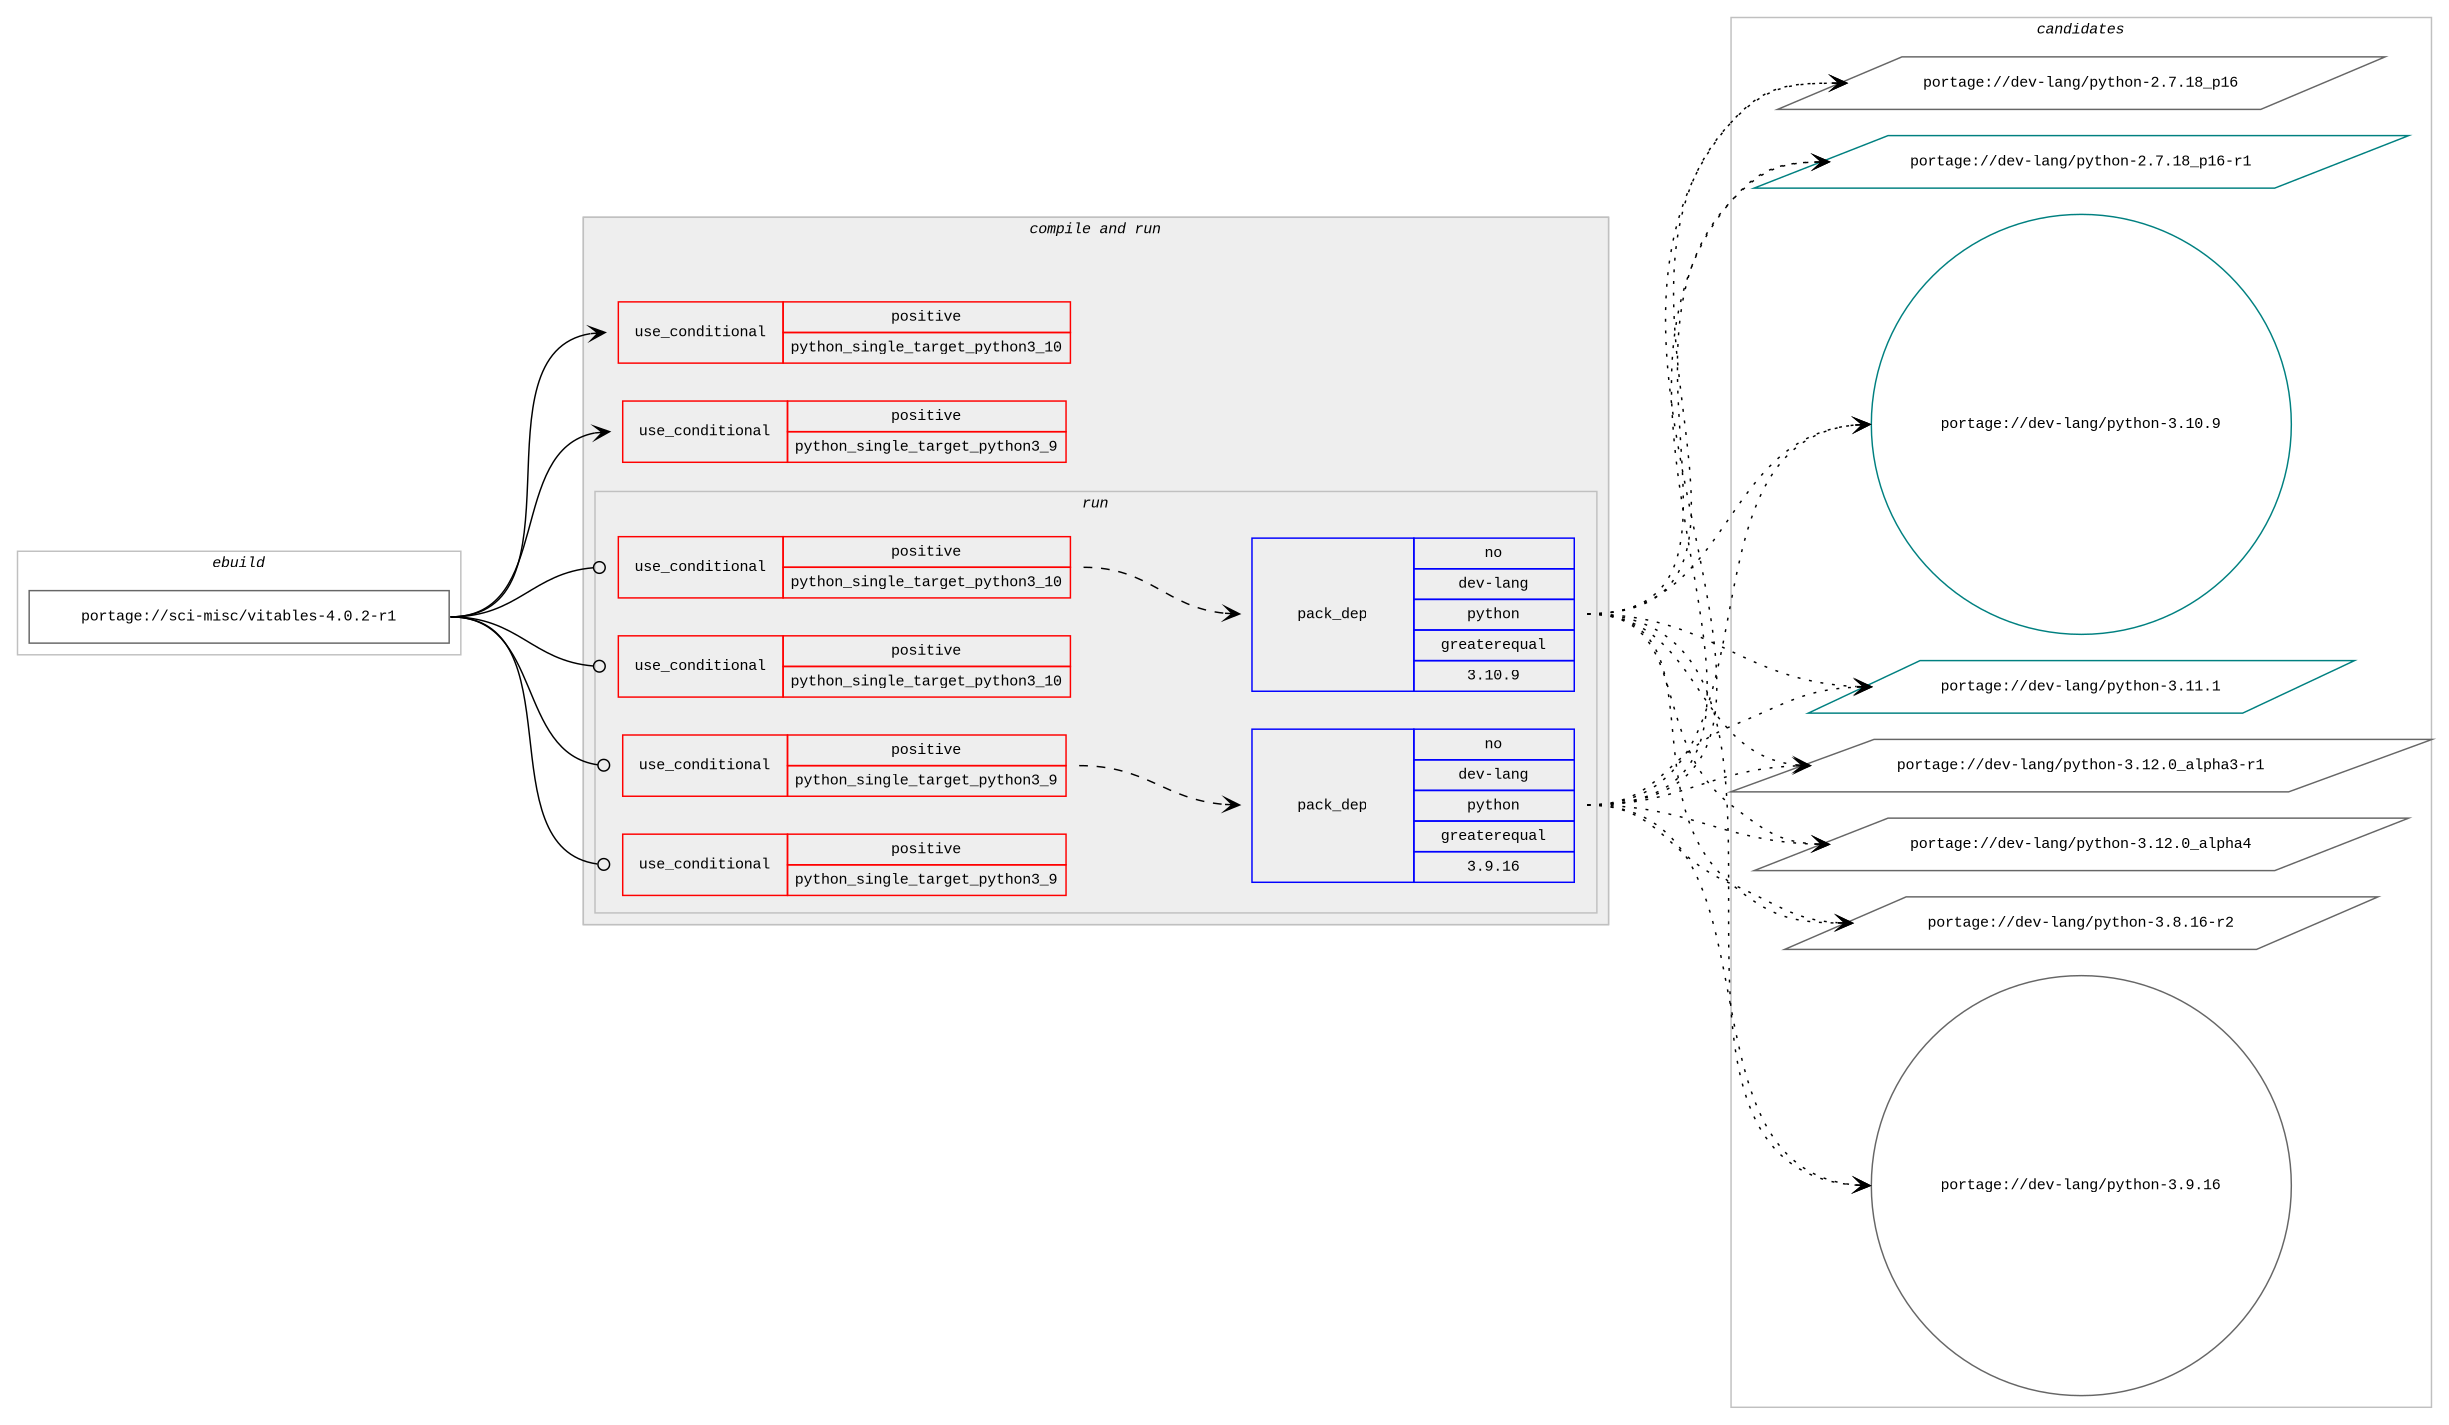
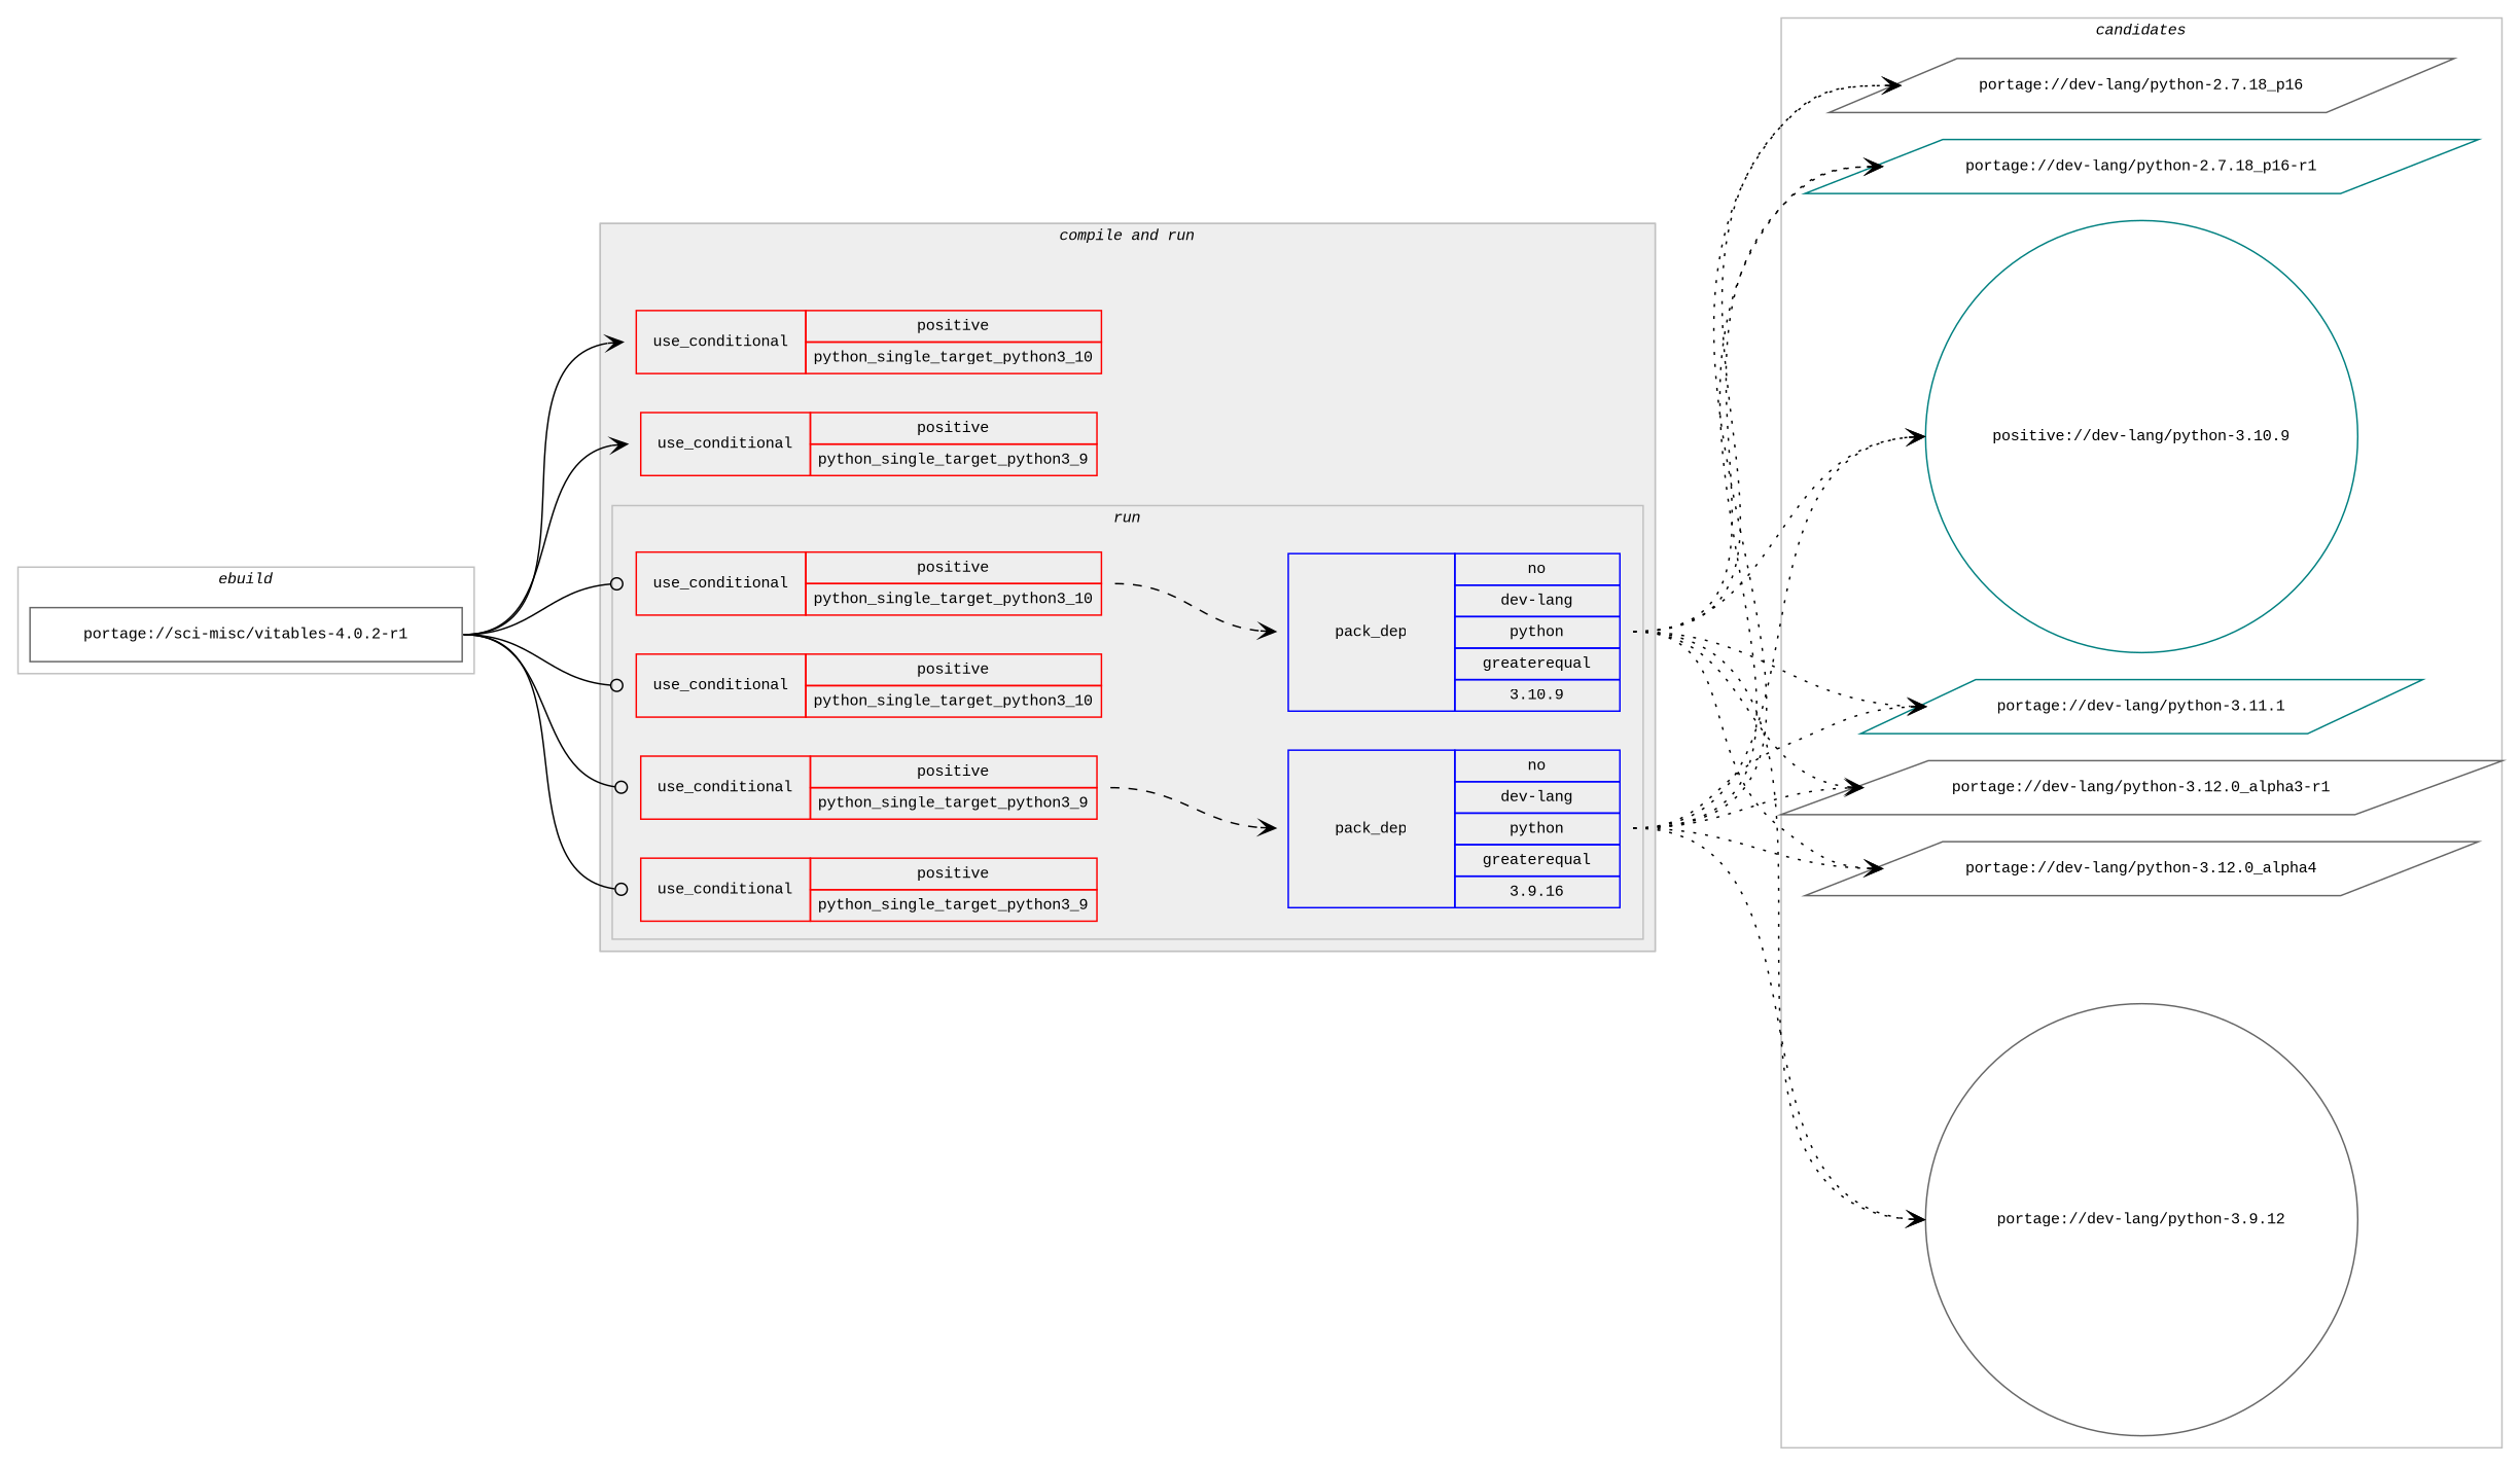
  digraph {
    compound=true
    concentrate=true
    fontname="Liberation Mono"
    fontsize=10
    newrank=true
    rankdir=LR
    ranksep=1.5
    node [color=gray40 fontname="Liberation Mono" fontsize=10 shape=none]
    edge [arrowhead=vee fontname="Liberation Mono" headport=w style=dotted tailport=e weight=100]
    n1 [label="portage://sci-misc/vitables-4.0.2-r1" shape=box width=4]
    n2 [color=red label=<<TABLE BORDER="0" CELLBORDER="1" CELLSPACING="0" CELLPADDING="4"><TR><TD ROWSPAN="3" CELLPADDING="10">use_conditional</TD></TR><TR><TD>positive</TD></TR><TR><TD>python_single_target_python3_10</TD></TR></TABLE>>]
    n3 [color=red label=<<TABLE BORDER="0" CELLBORDER="1" CELLSPACING="0" CELLPADDING="4"><TR><TD ROWSPAN="3" CELLPADDING="10">use_conditional</TD></TR><TR><TD>positive</TD></TR><TR><TD>python_single_target_python3_9</TD></TR></TABLE>>]
    n4 [color=blue label=<<TABLE BORDER="0" CELLBORDER="1" CELLSPACING="0" CELLPADDING="4" WIDTH="220"><TR><TD ROWSPAN="6" CELLPADDING="30">pack_dep</TD></TR><TR><TD WIDTH="110">no</TD></TR><TR><TD>dev-lang</TD></TR><TR><TD>python</TD></TR><TR><TD>greaterequal</TD></TR><TR><TD>3.10.9</TD></TR></TABLE>>]
    n5 [color=red label=<<TABLE BORDER="0" CELLBORDER="1" CELLSPACING="0" CELLPADDING="4"><TR><TD ROWSPAN="3" CELLPADDING="10">use_conditional</TD></TR><TR><TD>positive</TD></TR><TR><TD>python_single_target_python3_10</TD></TR></TABLE>>]
    n6 [color=red label=<<TABLE BORDER="0" CELLBORDER="1" CELLSPACING="0" CELLPADDING="4"><TR><TD ROWSPAN="3" CELLPADDING="10">use_conditional</TD></TR><TR><TD>positive</TD></TR><TR><TD>python_single_target_python3_10</TD></TR></TABLE>>]
    n7 [color=blue label=<<TABLE BORDER="0" CELLBORDER="1" CELLSPACING="0" CELLPADDING="4" WIDTH="220"><TR><TD ROWSPAN="6" CELLPADDING="30">pack_dep</TD></TR><TR><TD WIDTH="110">no</TD></TR><TR><TD>dev-lang</TD></TR><TR><TD>python</TD></TR><TR><TD>greaterequal</TD></TR><TR><TD>3.9.16</TD></TR></TABLE>>]
    n8 [color=red label=<<TABLE BORDER="0" CELLBORDER="1" CELLSPACING="0" CELLPADDING="4"><TR><TD ROWSPAN="3" CELLPADDING="10">use_conditional</TD></TR><TR><TD>positive</TD></TR><TR><TD>python_single_target_python3_9</TD></TR></TABLE>>]
    n9 [color=red label=<<TABLE BORDER="0" CELLBORDER="1" CELLSPACING="0" CELLPADDING="4"><TR><TD ROWSPAN="3" CELLPADDING="10">use_conditional</TD></TR><TR><TD>positive</TD></TR><TR><TD>python_single_target_python3_9</TD></TR></TABLE>>]
    n10 [label="portage://dev-lang/python-2.7.18_p16" shape=parallelogram width=4]
    n11 [color=teal label="portage://dev-lang/python-2.7.18_p16-r1" shape=parallelogram width=4]
-   n12 [color=teal label="portage://dev-lang/python-3.10.9" shape=circle width=4]
+   n12 [color=teal label="positive://dev-lang/python-3.10.9" shape=circle width=4]
    n13 [color=teal label="portage://dev-lang/python-3.11.1" shape=parallelogram width=4]
    n14 [label="portage://dev-lang/python-3.12.0_alpha3-r1" shape=parallelogram width=4]
    n15 [label="portage://dev-lang/python-3.12.0_alpha4" shape=parallelogram width=4]
-   n16 [label="portage://dev-lang/python-3.8.16-r2" shape=parallelogram width=4]
-   n17 [label="portage://dev-lang/python-3.9.16" shape=circle width=4]
+   n17 [label="portage://dev-lang/python-3.9.12" shape=circle width=4]
    subgraph cluster_1 {
      color=gray
      label=<<i>ebuild</i>>
      rank=same
      n1
    }
    subgraph cluster_2 {
      color=gray
      label=<<i>dependencies</i>>
      subgraph cluster_3 {
        color=gray
        fillcolor="#eeeeee"
        label=<<i>compile</i>>
        style=filled
        subgraph sub_4 {
          color=gray
          fillcolor="#eeeeee"
          label=<<i>compile</i>>
          style=filled
          n2
        }
        subgraph sub_5 {
          color=gray
          fillcolor="#eeeeee"
          label=<<i>compile</i>>
          style=filled
          n3
        }
      }
      subgraph cluster_6 {
        color=gray
        fillcolor="#eeeeee"
        label=<<i>compile and run</i>>
        style=filled
      }
      subgraph cluster_7 {
        color=gray
        fillcolor="#eeeeee"
        label=<<i>run</i>>
        style=filled
        subgraph sub_8 {
          color=gray
          fillcolor="#eeeeee"
          label=<<i>run</i>>
          style=filled
          n5
          subgraph sub_9 {
            color=gray
            fillcolor="#eeeeee"
            label=<<i>run</i>>
            style=filled
            n4
          }
        }
        subgraph sub_10 {
          color=gray
          fillcolor="#eeeeee"
          label=<<i>run</i>>
          style=filled
          n6
        }
        subgraph sub_11 {
          color=gray
          fillcolor="#eeeeee"
          label=<<i>run</i>>
          style=filled
          n8
          subgraph sub_12 {
            color=gray
            fillcolor="#eeeeee"
            label=<<i>run</i>>
            style=filled
            n7
          }
        }
        subgraph sub_13 {
          color=gray
          fillcolor="#eeeeee"
          label=<<i>run</i>>
          style=filled
          n9
        }
      }
    }
    subgraph cluster_14 {
      color=gray
      label=<<i>candidates</i>>
      rank=same
      subgraph sub_15 {
        color=black
        label=<<i>candidates</i>>
        nodesep=1
        rank=same
        n10
        n11
        n12
        n13
        n14
        n15
-       n16
        n17
      }
      subgraph sub_16 {
        color=black
        label=<<i>candidates</i>>
        nodesep=1
        rank=same
        n10
        n11
        n12
        n13
        n14
        n15
-       n16
        n17
      }
    }
    n1 -> n2 [style=solid weight=20]
    n1 -> n3 [style=solid weight=20]
    n1 -> n5 [arrowhead=odot style=solid weight=20]
    n1 -> n6 [arrowhead=odot style=solid weight=20]
    n1 -> n8 [arrowhead=odot style=solid weight=20]
    n1 -> n9 [arrowhead=odot style=solid weight=20]
    n4 -> n10
    n4 -> n11
    n4 -> n12
    n4 -> n13
    n4 -> n14
    n4 -> n15
-   n4 -> n16
    n4 -> n17
    n5 -> n4 [style=dashed weight=20]
    n7 -> n10
    n7 -> n11
    n7 -> n12
    n7 -> n13
    n7 -> n14
    n7 -> n15
-   n7 -> n16
    n7 -> n17
    n8 -> n7 [style=dashed weight=20]
  }
